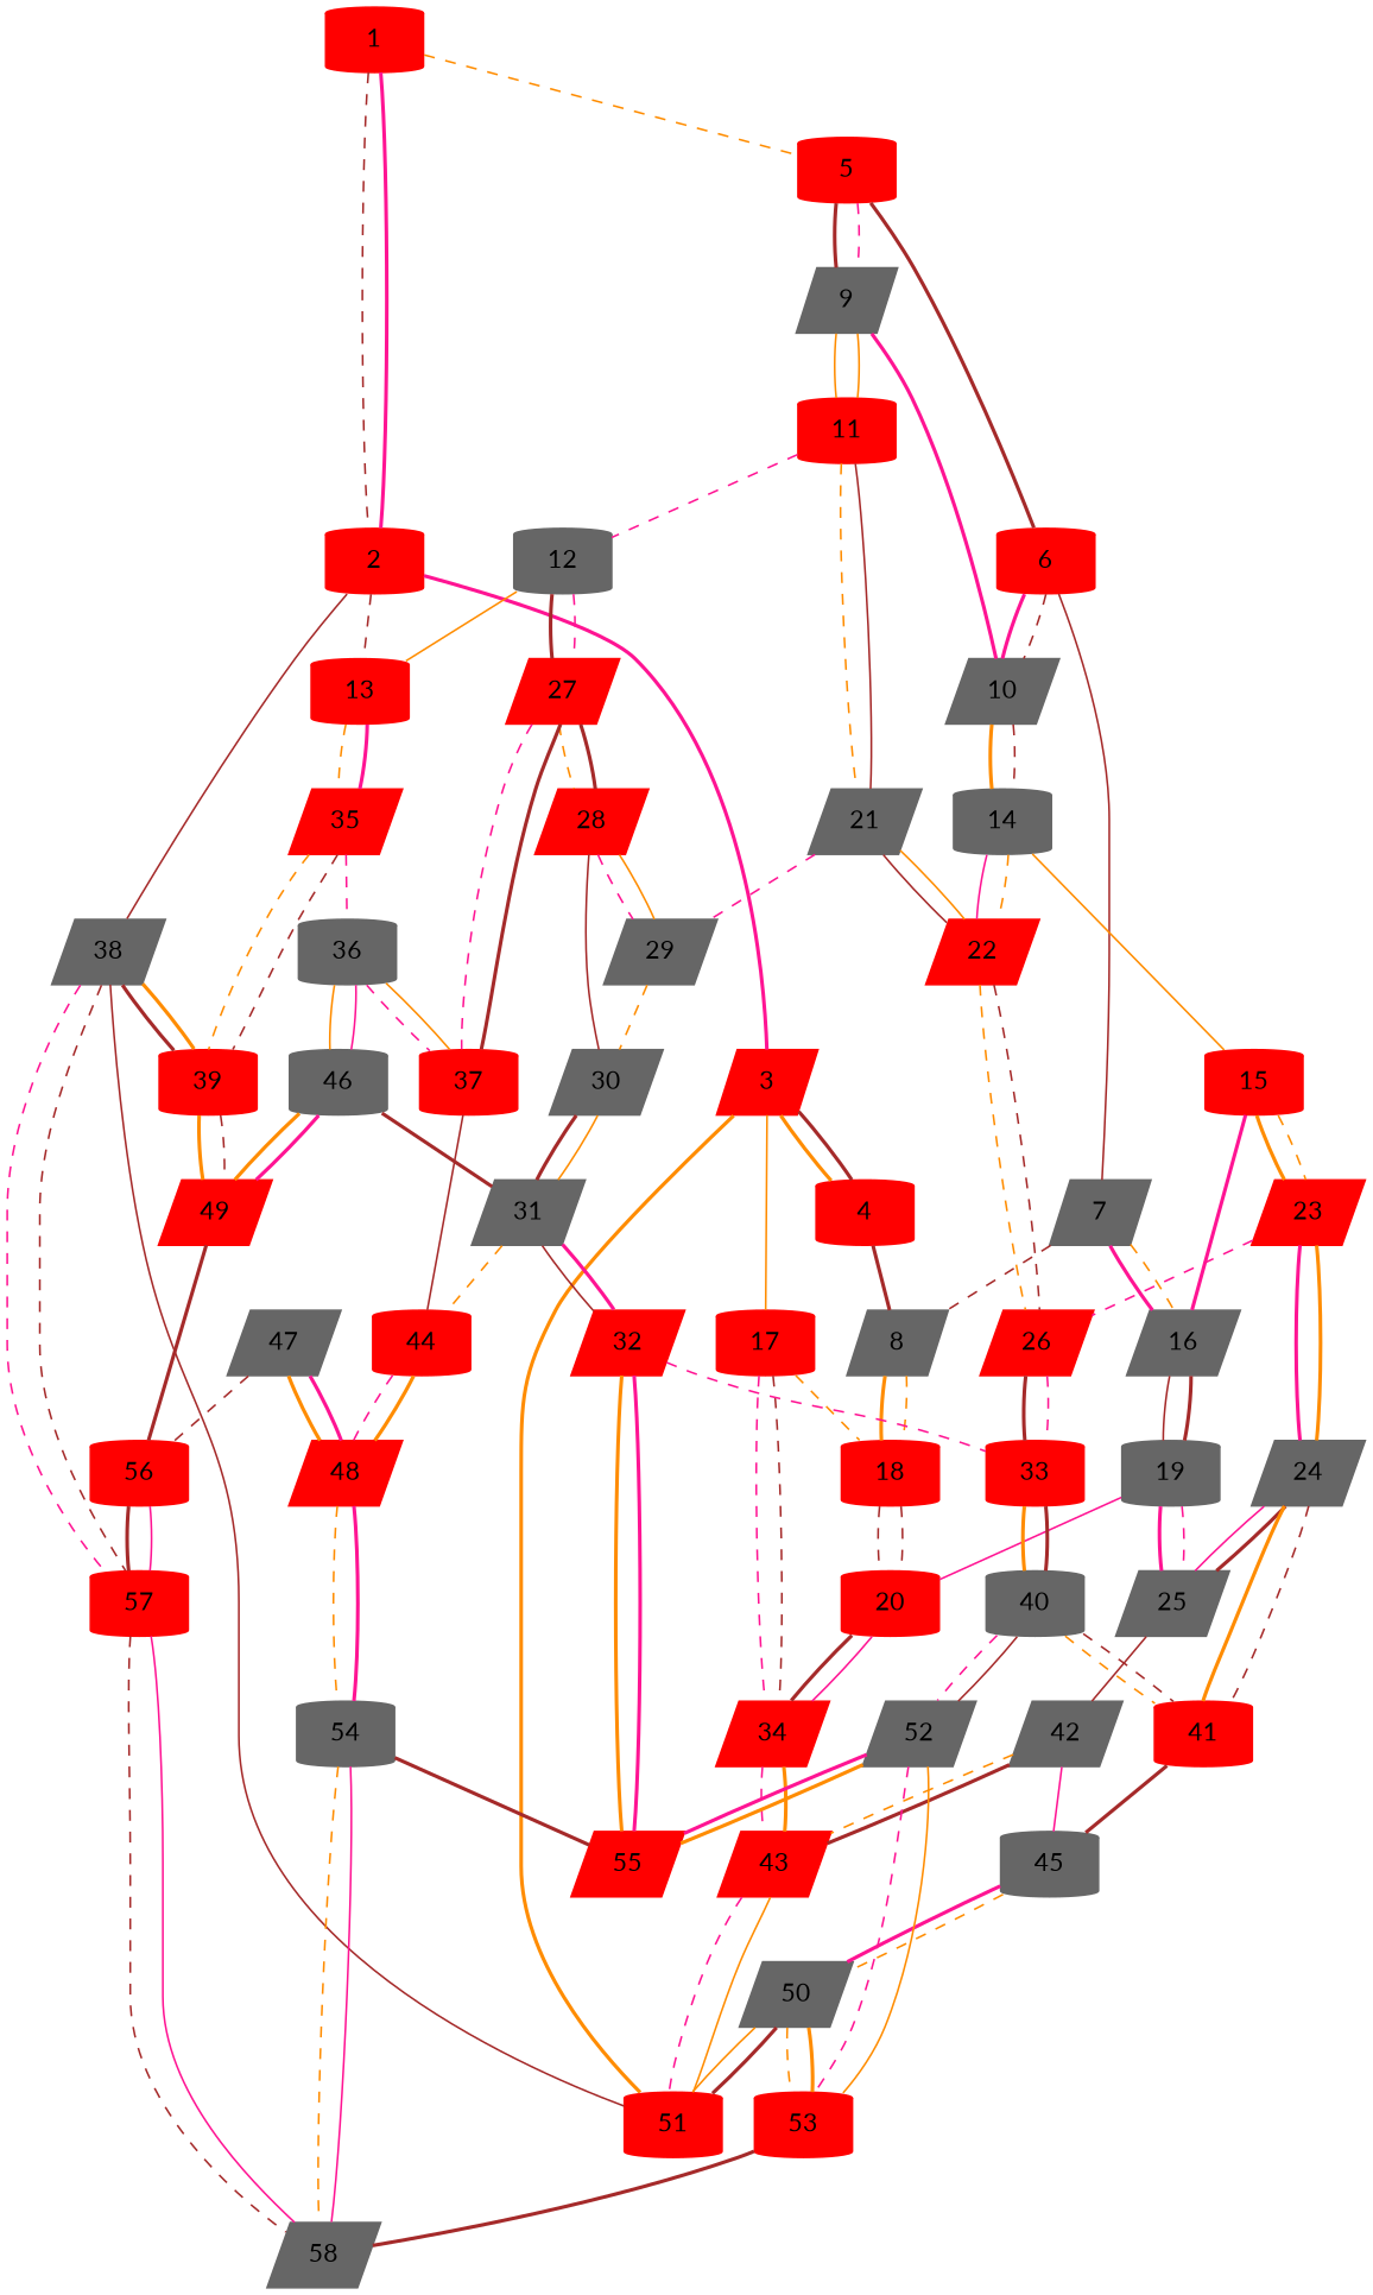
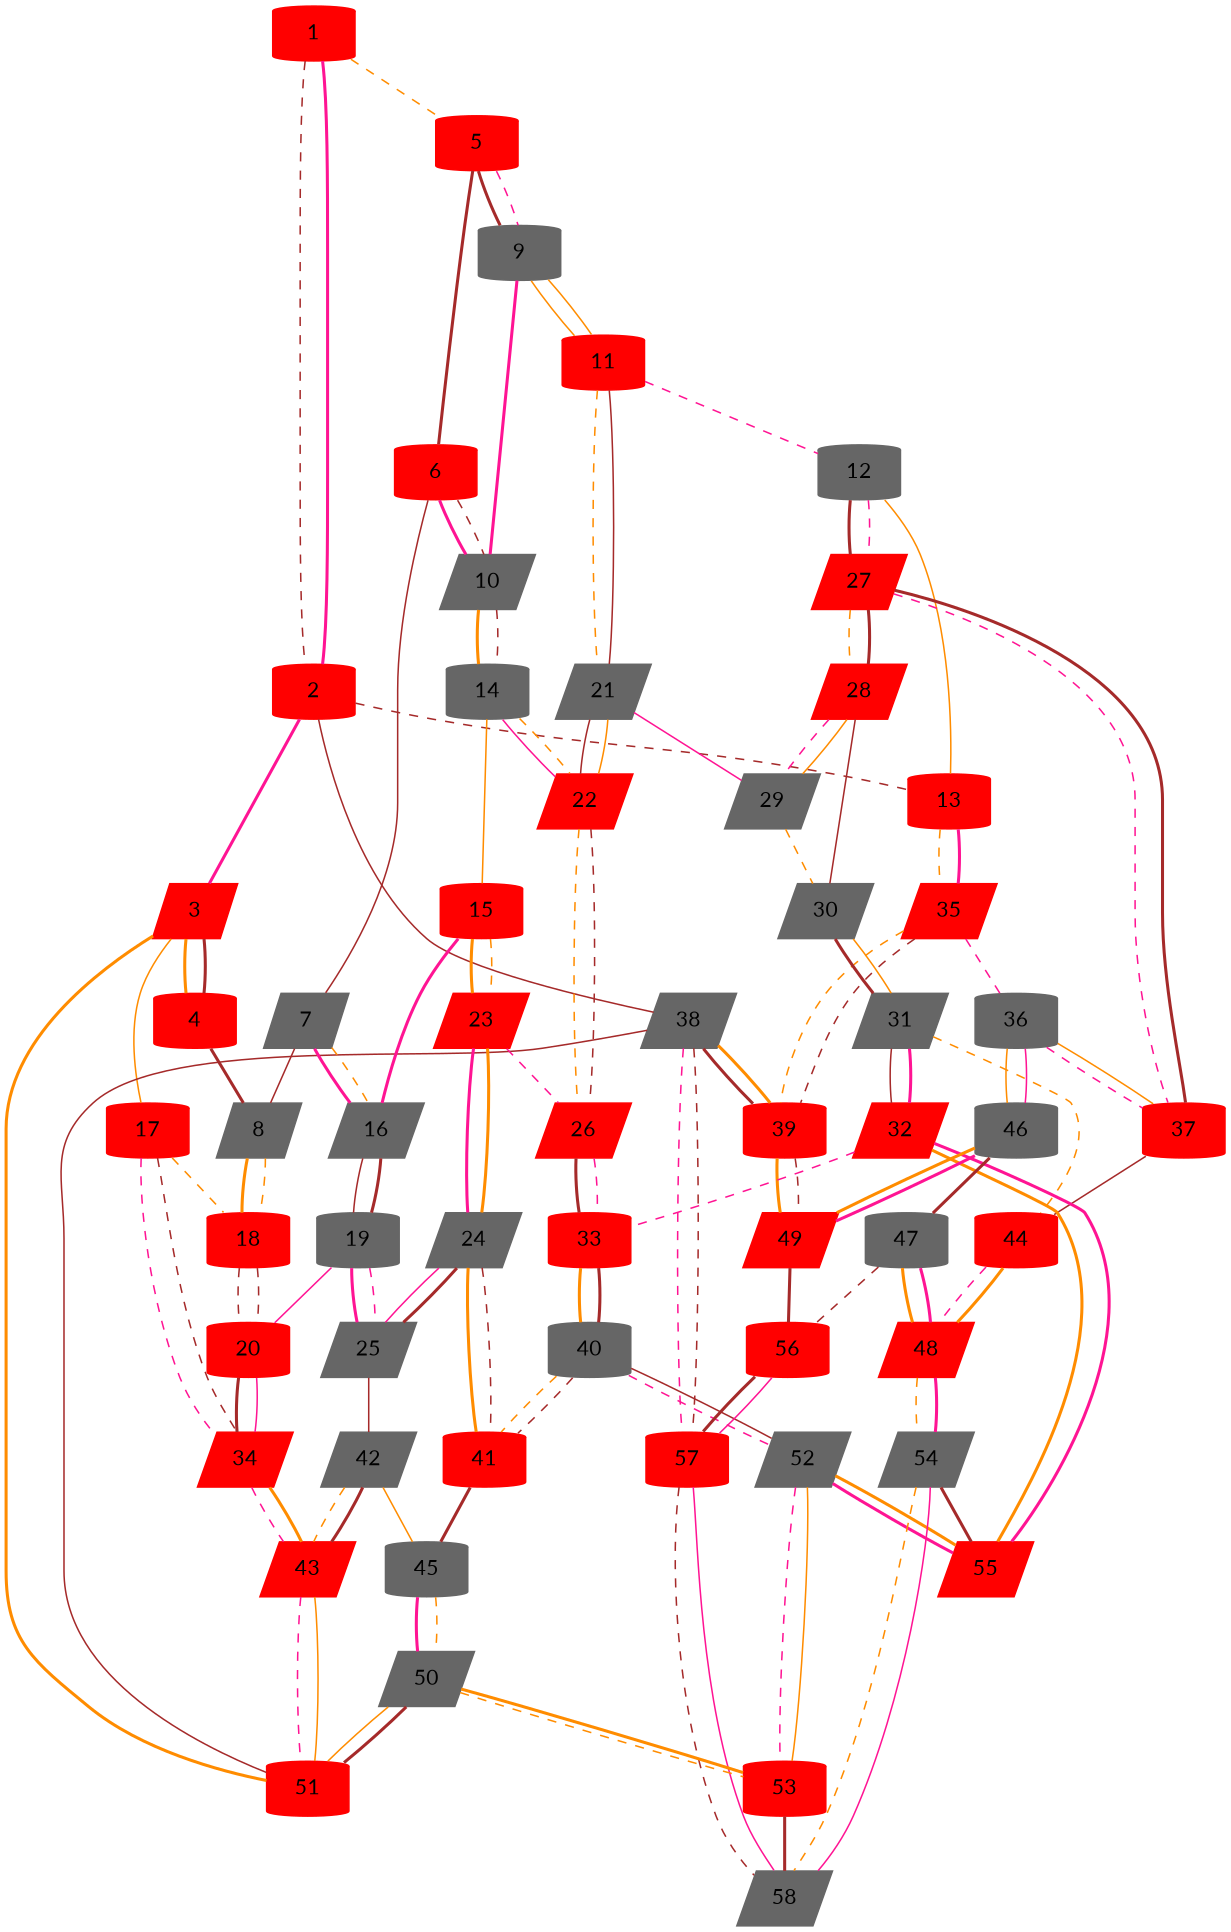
  graph {
    fontname=Lato
    node [color=red fontname=Lato shape=parallelogram style=filled]
    edge [color=darkorange fontname=Lato style=bold]
    1 [shape=cylinder]
    2 [shape=cylinder]
    5 [shape=cylinder]
    3
    13 [shape=cylinder]
    38 [color=gray40]
    6 [shape=cylinder]
-   9 [color=gray40]
+   9 [color=gray40 shape=cylinder]
    4 [shape=cylinder]
    17 [shape=cylinder]
    51 [shape=cylinder]
    35
    39 [shape=cylinder]
    57 [shape=cylinder]
    8 [color=gray40]
    18 [shape=cylinder]
    34
    7 [color=gray40]
    10 [color=gray40]
    11 [shape=cylinder]
    16 [color=gray40]
    14 [color=gray40 shape=cylinder]
    19 [color=gray40 shape=cylinder]
    20 [shape=cylinder]
    12 [color=gray40 shape=cylinder]
    21 [color=gray40]
    15 [shape=cylinder]
    22
    27
    29 [color=gray40]
    28
    37 [shape=cylinder]
    36 [color=gray40 shape=cylinder]
    23
    26
    24 [color=gray40]
    25 [color=gray40]
    43
    42 [color=gray40]
    30 [color=gray40]
    33 [shape=cylinder]
    41 [shape=cylinder]
    45 [color=gray40 shape=cylinder]
    40 [color=gray40 shape=cylinder]
    44 [shape=cylinder]
    31 [color=gray40]
    32
    55
    48
    52 [color=gray40]
    46 [color=gray40 shape=cylinder]
    49
-   47 [color=gray40]
+   47 [color=gray40 shape=cylinder]
    58 [color=gray40]
    56 [shape=cylinder]
    53 [shape=cylinder]
    50 [color=gray40]
-   54 [color=gray40 shape=cylinder]
+   54 [color=gray40]
    1 -- 2 [color=brown style=dashed]
    1 -- 2 [color=deeppink]
    1 -- 5 [style=dashed]
    2 -- 3 [color=deeppink]
    2 -- 13 [color=brown style=dashed]
    2 -- 38 [color=brown style=solid]
    5 -- 6 [color=brown]
    5 -- 9 [color=brown]
    5 -- 9 [color=deeppink style=dashed]
    3 -- 4
    3 -- 4 [color=brown]
    3 -- 17 [style=solid]
    3 -- 51
    13 -- 35 [style=dashed]
    13 -- 35 [color=deeppink]
    38 -- 51 [color=brown style=solid]
    38 -- 39 [color=brown]
    38 -- 39
    38 -- 57 [color=deeppink style=dashed]
    38 -- 57 [color=brown style=dashed]
    6 -- 7 [color=brown style=solid]
    6 -- 10 [color=deeppink]
    6 -- 10 [color=brown style=dashed]
    9 -- 10 [color=deeppink]
    9 -- 11 [style=solid]
    9 -- 11 [style=solid]
    4 -- 8 [color=brown]
    17 -- 18 [style=dashed]
    17 -- 34 [color=deeppink style=dashed]
    17 -- 34 [color=brown style=dashed]
    35 -- 39 [style=dashed]
    35 -- 39 [color=brown style=dashed]
    35 -- 36 [color=deeppink style=dashed]
    39 -- 49
    39 -- 49 [color=brown style=dashed]
    57 -- 58 [color=brown style=dashed]
    57 -- 58 [color=deeppink style=solid]
    8 -- 18
    8 -- 18 [style=dashed]
    18 -- 20 [color=brown style=dashed]
    18 -- 20 [color=brown style=dashed]
    34 -- 43 [color=deeppink style=dashed]
    34 -- 43
-   7 -- 8 [color=brown style=dashed]
+   7 -- 8 [color=brown style=solid]
    7 -- 16 [color=deeppink]
    7 -- 16 [style=dashed]
    10 -- 14
    10 -- 14 [color=brown style=dashed]
    11 -- 12 [color=deeppink style=dashed]
    11 -- 21 [style=dashed]
    11 -- 21 [color=brown style=solid]
    16 -- 19 [color=brown style=solid]
    16 -- 19 [color=brown]
    14 -- 15 [style=solid]
    14 -- 22 [color=deeppink style=solid]
    14 -- 22 [style=dashed]
    19 -- 20 [color=deeppink style=solid]
    19 -- 25 [color=deeppink]
    19 -- 25 [color=deeppink style=dashed]
    20 -- 34 [color=brown]
    20 -- 34 [color=deeppink style=solid]
    12 -- 13 [style=solid]
    12 -- 27 [color=brown]
    12 -- 27 [color=deeppink style=dashed]
    21 -- 22 [color=brown style=solid]
    21 -- 22 [style=solid]
-   21 -- 29 [color=deeppink style=dashed]
+   21 -- 29 [color=deeppink style=solid]
    15 -- 16 [color=deeppink]
    15 -- 23
    15 -- 23 [style=dashed]
    22 -- 26 [style=dashed]
    22 -- 26 [color=brown style=dashed]
    27 -- 28 [style=dashed]
    27 -- 28 [color=brown]
    27 -- 37 [color=deeppink style=dashed]
    27 -- 37 [color=brown]
    29 -- 30 [style=dashed]
    28 -- 29 [color=deeppink style=dashed]
    28 -- 29 [style=solid]
    28 -- 30 [color=brown style=solid]
    37 -- 44 [color=brown style=solid]
    36 -- 37 [color=deeppink style=dashed]
    36 -- 37 [style=solid]
    36 -- 46 [style=solid]
    36 -- 46 [color=deeppink style=solid]
    23 -- 26 [color=deeppink style=dashed]
    23 -- 24 [color=deeppink]
    23 -- 24
    26 -- 33 [color=brown]
    26 -- 33 [color=deeppink style=dashed]
    24 -- 25 [color=deeppink style=solid]
    24 -- 25 [color=brown]
    24 -- 41
    24 -- 41 [color=brown style=dashed]
    25 -- 42 [color=brown style=solid]
    43 -- 51 [color=deeppink style=dashed]
    43 -- 51 [style=solid]
    42 -- 43 [style=dashed]
    42 -- 43 [color=brown]
-   42 -- 45 [color=deeppink style=solid]
+   42 -- 45 [style=solid]
    30 -- 31 [color=brown]
    30 -- 31 [style=solid]
    33 -- 40
    33 -- 40 [color=brown]
    41 -- 45 [color=brown]
    45 -- 50 [color=deeppink]
    45 -- 50 [style=dashed]
    40 -- 41 [style=dashed]
    40 -- 41 [color=brown style=dashed]
    40 -- 52 [color=deeppink style=dashed]
    40 -- 52 [color=brown style=solid]
    44 -- 48 [color=deeppink style=dashed]
    44 -- 48
    31 -- 44 [style=dashed]
    31 -- 32 [color=brown style=solid]
    31 -- 32 [color=deeppink]
    32 -- 33 [color=deeppink style=dashed]
    32 -- 55
    32 -- 55 [color=deeppink]
    48 -- 54 [style=dashed]
    48 -- 54 [color=deeppink]
    52 -- 55 [color=deeppink]
    52 -- 55
    52 -- 53 [color=deeppink style=dashed]
    52 -- 53 [style=solid]
    46 -- 49
    46 -- 49 [color=deeppink]
-   46 -- 31 [color=brown]
+   46 -- 47 [color=brown]
    49 -- 56 [color=brown]
    47 -- 48
    47 -- 48 [color=deeppink]
    47 -- 56 [color=brown style=dashed]
    56 -- 57 [color=brown]
    56 -- 57 [color=deeppink style=solid]
    53 -- 58 [color=brown]
    50 -- 51 [style=solid]
    50 -- 51 [color=brown]
    50 -- 53 [style=dashed]
    50 -- 53
    54 -- 55 [color=brown]
    54 -- 58 [style=dashed]
    54 -- 58 [color=deeppink style=solid]
  }
